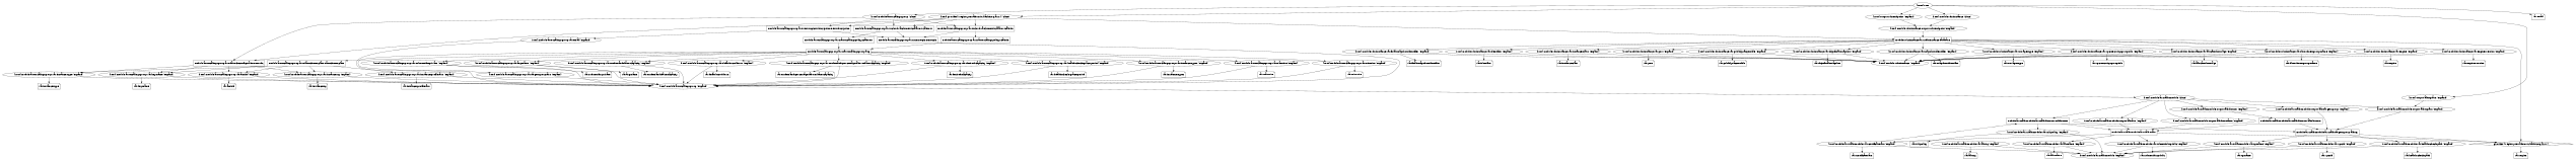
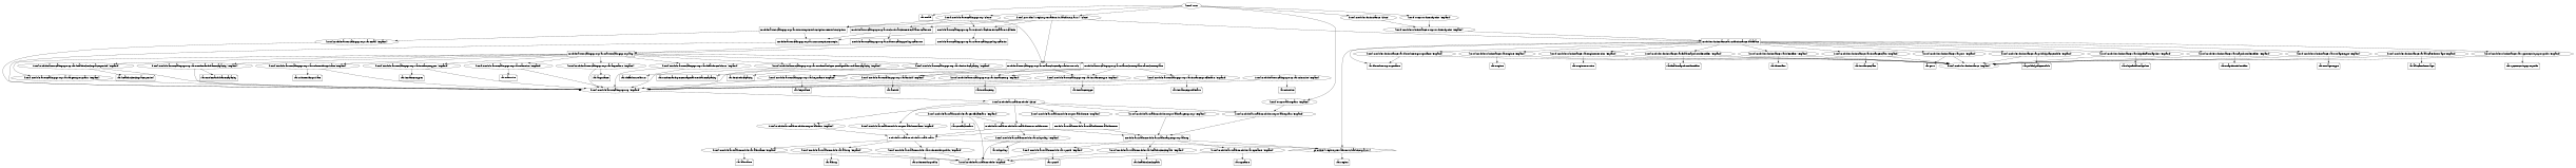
  digraph {
    compound=true
    newrank=true
    n1 [label="module.autoscaling_group.aws_autoscaling_group.asg" shape=box]
    n2 [label="module.autoscaling_group.aws_launch_template.Launch_template" shape=box]
    "[root] module.autoscaling_group.var.asg_name (expand)"
    "[root] module.autoscaling_group.var.default_cooldown (expand)"
    "[root] module.autoscaling_group.var.desired_capacity (expand)"
    "[root] module.autoscaling_group.var.health_check_grace_period (expand)"
    "[root] module.autoscaling_group.var.instance_types (expand)"
    "[root] module.autoscaling_group.var.max_size (expand)"
    "[root] module.autoscaling_group.var.min_size (expand)"
    "[root] module.autoscaling_group.var.on_demand_base_capacity (expand)"
    "[root] module.autoscaling_group.var.on_demand_percentage_above_base_capacity (expand)"
    "[root] module.autoscaling_group.var.subnet_ids_private (expand)"
    "[root] module.autoscaling_group.var.target_group_arn (expand)"
    n14 [label="module.autoscaling_group.aws_autoscaling_policy.scale_in" shape=box]
    n15 [label="module.autoscaling_group.aws_autoscaling_policy.scale_out" shape=box]
    n16 [label="module.autoscaling_group.aws_cloudwatch_metric_alarm.scale_in" shape=box]
    n17 [label="module.autoscaling_group.aws_sns_topic.DR_topic" shape=box]
    n18 [label="module.autoscaling_group.aws_cloudwatch_metric_alarm.scale_out" shape=box]
    n19 [label="module.autoscaling_group.aws_launch_configuration.new_lc" shape=box]
    "[root] module.autoscaling_group.var.ami_id (expand)"
    "[root] module.autoscaling_group.var.instance_sg (expand)"
    "[root] module.autoscaling_group.var.instance_type (expand)"
    "[root] module.autoscaling_group.var.key_name (expand)"
    "[root] module.autoscaling_group.var.instance_profile_arn (expand)"
    "[root] module.autoscaling_group (expand)"
    n26 [label="module.autoscaling_group.aws_sns_topic_subscription.DR_subscription" shape=box]
    "[root] module.autoscaling_group.var.email (expand)"
    n28 [label="module.aws_alb_module.aws_alb.main" shape=box]
    n29 [label="provider[\"registry.terraform.io/hashicorp/aws\"]" shape=diamond]
    "[root] module.aws_alb_module.var.alb_name (expand)"
    "[root] module.aws_alb_module.var.alb_sg (expand)"
    "[root] module.aws_alb_module.var.subnet_ids_public (expand)"
    n33 [label="module.aws_alb_module.aws_alb_listener.alb_listener" shape=box]
    n34 [label="module.aws_alb_module.aws_alb_target_group.alb_tg" shape=box]
    n35 [label="module.aws_alb_module.aws_alb_listener.ssl_listener" shape=box]
    "[root] module.aws_alb_module.var.certificate_arn (expand)"
    "[root] module.aws_alb_module.var.ssl_policy (expand)"
    "[root] module.aws_alb_module.var.health_check_path (expand)"
    "[root] module.aws_alb_module.var.tg_name (expand)"
    "[root] module.aws_alb_module.var.vpc_id (expand)"
    n41 [label="module.rds_instance.aws_db_instance.database" shape=box]
    "[root] module.rds_instance.var.allocated_storage (expand)"
    "[root] module.rds_instance.var.db_subnet_group_name (expand)"
    "[root] module.rds_instance.var.engine (expand)"
    "[root] module.rds_instance.var.engine_version (expand)"
    "[root] module.rds_instance.var.final_snapshot_identifier (expand)"
    "[root] module.rds_instance.var.identifier (expand)"
    "[root] module.rds_instance.var.instance_class (expand)"
    "[root] module.rds_instance.var.port (expand)"
    "[root] module.rds_instance.var.publicly_accessible (expand)"
    "[root] module.rds_instance.var.skip_final_snapshot (expand)"
    "[root] module.rds_instance.var.snapshot_identifier (expand)"
    "[root] module.rds_instance.var.storage_type (expand)"
    "[root] module.rds_instance.var.vpc_security_group_ids (expand)"
    n55 [label="var.region" shape=note]
    n56 [label="var.alb_name" shape=note]
    n57 [label="var.alb_sg" shape=note]
    n58 [label="var.allocated_storage" shape=note]
    n59 [label="var.ami_id" shape=note]
    n60 [label="var.asg_name" shape=note]
    n61 [label="var.certificate_arn" shape=note]
    n62 [label="var.db_subnet_group_name" shape=note]
    n63 [label="var.default_cooldown" shape=note]
    n64 [label="var.desired_capacity" shape=note]
    n65 [label="var.email" shape=note]
    n66 [label="var.engine" shape=note]
    n67 [label="var.engine_version" shape=note]
    n68 [label="var.final_snapshot_identifier" shape=note]
    n69 [label="var.health_check_grace_period" shape=note]
    n70 [label="var.health_check_path" shape=note]
    n71 [label="var.identifier" shape=note]
    n72 [label="var.instance_class" shape=note]
    n73 [label="var.instance_profile_arn" shape=note]
    n74 [label="var.instance_sg" shape=note]
    n75 [label="var.instance_type" shape=note]
    n76 [label="var.instance_types" shape=note]
    n77 [label="var.key_name" shape=note]
    n78 [label="var.max_size" shape=note]
    n79 [label="var.min_size" shape=note]
    n80 [label="var.on_demand_base_capacity" shape=note]
    n81 [label="var.on_demand_percentage_above_base_capacity" shape=note]
    n82 [label="var.port" shape=note]
    n83 [label="var.publicly_accessible" shape=note]
    n84 [label="var.skip_final_snapshot" shape=note]
    n85 [label="var.snapshot_identifier" shape=note]
    n86 [label="var.ssl_policy" shape=note]
    n87 [label="var.storage_type" shape=note]
    n88 [label="var.subnet_ids_private" shape=note]
    n89 [label="var.subnet_ids_public" shape=note]
    n90 [label="var.tg_name" shape=note]
    n91 [label="var.vpc_id" shape=note]
    n92 [label="var.vpc_security_group_ids" shape=note]
    "[root] module.autoscaling_group (close)"
    "[root] module.aws_alb_module (close)"
    "[root] module.aws_alb_module.output.alb_arn (expand)"
    "[root] module.aws_alb_module.output.alb_hostname (expand)"
    "[root] module.aws_alb_module.output.alb_listner (expand)"
    "[root] module.aws_alb_module.output.alb_target_group (expand)"
    "[root] module.aws_alb_module.output.alb_tg_arn (expand)"
    "[root] module.aws_alb_module (expand)"
    "[root] module.rds_instance (close)"
    "[root] module.rds_instance.output.rds_endpoint (expand)"
    "[root] module.rds_instance (expand)"
    "[root] output.alb_tg_arn (expand)"
    "[root] output.rds_endpoint (expand)"
    "[root] provider[\"registry.terraform.io/hashicorp/aws\"] (close)"
    "[root] root"
    subgraph sub_1 {
      n1
      n2
      "[root] module.autoscaling_group.var.asg_name (expand)"
      "[root] module.autoscaling_group.var.default_cooldown (expand)"
      "[root] module.autoscaling_group.var.desired_capacity (expand)"
      "[root] module.autoscaling_group.var.health_check_grace_period (expand)"
      "[root] module.autoscaling_group.var.instance_types (expand)"
      "[root] module.autoscaling_group.var.max_size (expand)"
      "[root] module.autoscaling_group.var.min_size (expand)"
      "[root] module.autoscaling_group.var.on_demand_base_capacity (expand)"
      "[root] module.autoscaling_group.var.on_demand_percentage_above_base_capacity (expand)"
      "[root] module.autoscaling_group.var.subnet_ids_private (expand)"
      "[root] module.autoscaling_group.var.target_group_arn (expand)"
      n14
      n15
      n16
      n17
      n18
      n19
      "[root] module.autoscaling_group.var.ami_id (expand)"
      "[root] module.autoscaling_group.var.instance_sg (expand)"
      "[root] module.autoscaling_group.var.instance_type (expand)"
      "[root] module.autoscaling_group.var.key_name (expand)"
      "[root] module.autoscaling_group.var.instance_profile_arn (expand)"
      "[root] module.autoscaling_group (expand)"
      n26
      "[root] module.autoscaling_group.var.email (expand)"
      n28
      n29
      "[root] module.aws_alb_module.var.alb_name (expand)"
      "[root] module.aws_alb_module.var.alb_sg (expand)"
      "[root] module.aws_alb_module.var.subnet_ids_public (expand)"
      n33
      n34
      n35
      "[root] module.aws_alb_module.var.certificate_arn (expand)"
      "[root] module.aws_alb_module.var.ssl_policy (expand)"
      "[root] module.aws_alb_module.var.health_check_path (expand)"
      "[root] module.aws_alb_module.var.tg_name (expand)"
      "[root] module.aws_alb_module.var.vpc_id (expand)"
      n41
      "[root] module.rds_instance.var.allocated_storage (expand)"
      "[root] module.rds_instance.var.db_subnet_group_name (expand)"
      "[root] module.rds_instance.var.engine (expand)"
      "[root] module.rds_instance.var.engine_version (expand)"
      "[root] module.rds_instance.var.final_snapshot_identifier (expand)"
      "[root] module.rds_instance.var.identifier (expand)"
      "[root] module.rds_instance.var.instance_class (expand)"
      "[root] module.rds_instance.var.port (expand)"
      "[root] module.rds_instance.var.publicly_accessible (expand)"
      "[root] module.rds_instance.var.skip_final_snapshot (expand)"
      "[root] module.rds_instance.var.snapshot_identifier (expand)"
      "[root] module.rds_instance.var.storage_type (expand)"
      "[root] module.rds_instance.var.vpc_security_group_ids (expand)"
      n55
      n56
      n57
      n58
      n59
      n60
      n61
      n62
      n63
      n64
      n65
      n66
      n67
      n68
      n69
      n70
      n71
      n72
      n73
      n74
      n75
      n76
      n77
      n78
      n79
      n80
      n81
      n82
      n83
      n84
      n85
      n86
      n87
      n88
      n89
      n90
      n91
      n92
      "[root] module.autoscaling_group (close)"
      "[root] module.aws_alb_module (close)"
      "[root] module.aws_alb_module.output.alb_arn (expand)"
      "[root] module.aws_alb_module.output.alb_hostname (expand)"
      "[root] module.aws_alb_module.output.alb_listner (expand)"
      "[root] module.aws_alb_module.output.alb_target_group (expand)"
      "[root] module.aws_alb_module.output.alb_tg_arn (expand)"
      "[root] module.aws_alb_module (expand)"
      "[root] module.rds_instance (close)"
      "[root] module.rds_instance.output.rds_endpoint (expand)"
      "[root] module.rds_instance (expand)"
      "[root] output.alb_tg_arn (expand)"
      "[root] output.rds_endpoint (expand)"
      "[root] provider[\"registry.terraform.io/hashicorp/aws\"] (close)"
      "[root] root"
    }
    n1 -> n2
    n1 -> "[root] module.autoscaling_group.var.asg_name (expand)"
    n1 -> "[root] module.autoscaling_group.var.default_cooldown (expand)"
    n1 -> "[root] module.autoscaling_group.var.desired_capacity (expand)"
    n1 -> "[root] module.autoscaling_group.var.health_check_grace_period (expand)"
    n1 -> "[root] module.autoscaling_group.var.instance_types (expand)"
    n1 -> "[root] module.autoscaling_group.var.max_size (expand)"
-   n1 -> "[root] module.autoscaling_group.var.min_size (expand)"
    n1 -> "[root] module.autoscaling_group.var.on_demand_base_capacity (expand)"
    n1 -> "[root] module.autoscaling_group.var.on_demand_percentage_above_base_capacity (expand)"
    n1 -> "[root] module.autoscaling_group.var.subnet_ids_private (expand)"
    n1 -> "[root] module.autoscaling_group.var.target_group_arn (expand)"
    n2 -> "[root] module.autoscaling_group.var.ami_id (expand)"
    n2 -> "[root] module.autoscaling_group.var.instance_sg (expand)"
    n2 -> "[root] module.autoscaling_group.var.instance_type (expand)"
    n2 -> "[root] module.autoscaling_group.var.key_name (expand)"
    n2 -> "[root] module.autoscaling_group.var.instance_profile_arn (expand)"
    "[root] module.autoscaling_group.var.asg_name (expand)" -> "[root] module.autoscaling_group (expand)"
    "[root] module.autoscaling_group.var.asg_name (expand)" -> n60
    "[root] module.autoscaling_group.var.default_cooldown (expand)" -> "[root] module.autoscaling_group (expand)"
    "[root] module.autoscaling_group.var.default_cooldown (expand)" -> n63
    "[root] module.autoscaling_group.var.desired_capacity (expand)" -> "[root] module.autoscaling_group (expand)"
    "[root] module.autoscaling_group.var.desired_capacity (expand)" -> n64
    "[root] module.autoscaling_group.var.health_check_grace_period (expand)" -> "[root] module.autoscaling_group (expand)"
    "[root] module.autoscaling_group.var.health_check_grace_period (expand)" -> n69
    "[root] module.autoscaling_group.var.instance_types (expand)" -> "[root] module.autoscaling_group (expand)"
    "[root] module.autoscaling_group.var.instance_types (expand)" -> n76
    "[root] module.autoscaling_group.var.max_size (expand)" -> "[root] module.autoscaling_group (expand)"
    "[root] module.autoscaling_group.var.max_size (expand)" -> n78
    "[root] module.autoscaling_group.var.min_size (expand)" -> "[root] module.autoscaling_group (expand)"
    "[root] module.autoscaling_group.var.min_size (expand)" -> n79
    "[root] module.autoscaling_group.var.on_demand_base_capacity (expand)" -> "[root] module.autoscaling_group (expand)"
    "[root] module.autoscaling_group.var.on_demand_base_capacity (expand)" -> n80
    "[root] module.autoscaling_group.var.on_demand_percentage_above_base_capacity (expand)" -> "[root] module.autoscaling_group (expand)"
    "[root] module.autoscaling_group.var.on_demand_percentage_above_base_capacity (expand)" -> n81
    "[root] module.autoscaling_group.var.subnet_ids_private (expand)" -> "[root] module.autoscaling_group (expand)"
    "[root] module.autoscaling_group.var.subnet_ids_private (expand)" -> n88
    "[root] module.autoscaling_group.var.target_group_arn (expand)" -> "[root] module.autoscaling_group (expand)"
    n14 -> n1
    n15 -> n1
    n16 -> n14
    n16 -> n17
    n17 -> "[root] module.autoscaling_group (expand)"
    n18 -> n15
    n18 -> n17
    n19 -> "[root] module.autoscaling_group.var.ami_id (expand)"
    n19 -> "[root] module.autoscaling_group.var.instance_sg (expand)"
    n19 -> "[root] module.autoscaling_group.var.instance_type (expand)"
    n19 -> "[root] module.autoscaling_group.var.key_name (expand)"
    "[root] module.autoscaling_group.var.ami_id (expand)" -> "[root] module.autoscaling_group (expand)"
    "[root] module.autoscaling_group.var.ami_id (expand)" -> n59
    "[root] module.autoscaling_group.var.instance_sg (expand)" -> "[root] module.autoscaling_group (expand)"
    "[root] module.autoscaling_group.var.instance_sg (expand)" -> n74
    "[root] module.autoscaling_group.var.instance_type (expand)" -> "[root] module.autoscaling_group (expand)"
    "[root] module.autoscaling_group.var.instance_type (expand)" -> n75
    "[root] module.autoscaling_group.var.key_name (expand)" -> "[root] module.autoscaling_group (expand)"
    "[root] module.autoscaling_group.var.key_name (expand)" -> n77
    "[root] module.autoscaling_group.var.instance_profile_arn (expand)" -> "[root] module.autoscaling_group (expand)"
    "[root] module.autoscaling_group.var.instance_profile_arn (expand)" -> n73
    "[root] module.autoscaling_group (expand)" -> "[root] module.aws_alb_module (close)"
    n26 -> n17
    n26 -> "[root] module.autoscaling_group.var.email (expand)"
    "[root] module.autoscaling_group.var.email (expand)" -> "[root] module.autoscaling_group (expand)"
    n28 -> n29
    n28 -> "[root] module.aws_alb_module.var.alb_name (expand)"
-   n28 -> "[root] module.aws_alb_module.var.certificate_arn (expand)"
+   n28 -> "[root] module.aws_alb_module.var.alb_sg (expand)"
    n28 -> "[root] module.aws_alb_module.var.subnet_ids_public (expand)"
    n29 -> n55
    "[root] module.aws_alb_module.var.alb_name (expand)" -> n56
    "[root] module.aws_alb_module.var.alb_name (expand)" -> "[root] module.aws_alb_module (expand)"
    "[root] module.aws_alb_module.var.alb_sg (expand)" -> n57
    "[root] module.aws_alb_module.var.alb_sg (expand)" -> "[root] module.aws_alb_module (expand)"
    "[root] module.aws_alb_module.var.subnet_ids_public (expand)" -> n89
    "[root] module.aws_alb_module.var.subnet_ids_public (expand)" -> "[root] module.aws_alb_module (expand)"
    n33 -> n28
    n33 -> n34
    n34 -> n29
    n34 -> "[root] module.aws_alb_module.var.health_check_path (expand)"
    n34 -> "[root] module.aws_alb_module.var.tg_name (expand)"
    n34 -> "[root] module.aws_alb_module.var.vpc_id (expand)"
    n35 -> n28
    n35 -> n34
    n35 -> "[root] module.aws_alb_module.var.ssl_policy (expand)"
    "[root] module.aws_alb_module.var.certificate_arn (expand)" -> n35
    "[root] module.aws_alb_module.var.certificate_arn (expand)" -> n61
    "[root] module.aws_alb_module.var.certificate_arn (expand)" -> "[root] module.aws_alb_module (expand)"
    "[root] module.aws_alb_module.var.ssl_policy (expand)" -> n86
    "[root] module.aws_alb_module.var.ssl_policy (expand)" -> "[root] module.aws_alb_module (expand)"
    "[root] module.aws_alb_module.var.health_check_path (expand)" -> n70
    "[root] module.aws_alb_module.var.health_check_path (expand)" -> "[root] module.aws_alb_module (expand)"
    "[root] module.aws_alb_module.var.tg_name (expand)" -> n90
    "[root] module.aws_alb_module.var.tg_name (expand)" -> "[root] module.aws_alb_module (expand)"
    "[root] module.aws_alb_module.var.vpc_id (expand)" -> n91
    "[root] module.aws_alb_module.var.vpc_id (expand)" -> "[root] module.aws_alb_module (expand)"
    n41 -> n29
-   n41 -> "[root] module.rds_instance.var.allocated_storage (expand)"
+   n41 -> n62
    n41 -> "[root] module.rds_instance.var.db_subnet_group_name (expand)"
    n41 -> "[root] module.rds_instance.var.engine (expand)"
    n41 -> "[root] module.rds_instance.var.engine_version (expand)"
    n41 -> "[root] module.rds_instance.var.final_snapshot_identifier (expand)"
    n41 -> "[root] module.rds_instance.var.identifier (expand)"
    n41 -> "[root] module.rds_instance.var.instance_class (expand)"
    n41 -> "[root] module.rds_instance.var.port (expand)"
    n41 -> "[root] module.rds_instance.var.publicly_accessible (expand)"
    n41 -> "[root] module.rds_instance.var.skip_final_snapshot (expand)"
    n41 -> "[root] module.rds_instance.var.snapshot_identifier (expand)"
    n41 -> "[root] module.rds_instance.var.storage_type (expand)"
    n41 -> "[root] module.rds_instance.var.vpc_security_group_ids (expand)"
    "[root] module.rds_instance.var.allocated_storage (expand)" -> n58
    "[root] module.rds_instance.var.allocated_storage (expand)" -> "[root] module.rds_instance (expand)"
    "[root] module.rds_instance.var.db_subnet_group_name (expand)" -> n62
    "[root] module.rds_instance.var.db_subnet_group_name (expand)" -> "[root] module.rds_instance (expand)"
    "[root] module.rds_instance.var.engine (expand)" -> n66
    "[root] module.rds_instance.var.engine (expand)" -> "[root] module.rds_instance (expand)"
    "[root] module.rds_instance.var.engine_version (expand)" -> n67
    "[root] module.rds_instance.var.engine_version (expand)" -> "[root] module.rds_instance (expand)"
    "[root] module.rds_instance.var.final_snapshot_identifier (expand)" -> n68
    "[root] module.rds_instance.var.final_snapshot_identifier (expand)" -> "[root] module.rds_instance (expand)"
    "[root] module.rds_instance.var.identifier (expand)" -> n71
    "[root] module.rds_instance.var.identifier (expand)" -> "[root] module.rds_instance (expand)"
    "[root] module.rds_instance.var.instance_class (expand)" -> n72
    "[root] module.rds_instance.var.instance_class (expand)" -> "[root] module.rds_instance (expand)"
    "[root] module.rds_instance.var.port (expand)" -> n82
    "[root] module.rds_instance.var.port (expand)" -> "[root] module.rds_instance (expand)"
    "[root] module.rds_instance.var.publicly_accessible (expand)" -> n83
    "[root] module.rds_instance.var.publicly_accessible (expand)" -> "[root] module.rds_instance (expand)"
    "[root] module.rds_instance.var.skip_final_snapshot (expand)" -> n84
    "[root] module.rds_instance.var.skip_final_snapshot (expand)" -> "[root] module.rds_instance (expand)"
    "[root] module.rds_instance.var.snapshot_identifier (expand)" -> n85
    "[root] module.rds_instance.var.snapshot_identifier (expand)" -> "[root] module.rds_instance (expand)"
    "[root] module.rds_instance.var.storage_type (expand)" -> n87
    "[root] module.rds_instance.var.storage_type (expand)" -> "[root] module.rds_instance (expand)"
    "[root] module.rds_instance.var.vpc_security_group_ids (expand)" -> n92
    "[root] module.rds_instance.var.vpc_security_group_ids (expand)" -> "[root] module.rds_instance (expand)"
    "[root] module.autoscaling_group (close)" -> n16
    "[root] module.autoscaling_group (close)" -> n18
    "[root] module.autoscaling_group (close)" -> n19
    "[root] module.autoscaling_group (close)" -> n26
    "[root] module.aws_alb_module (close)" -> n35
    "[root] module.aws_alb_module (close)" -> "[root] module.aws_alb_module.output.alb_arn (expand)"
    "[root] module.aws_alb_module (close)" -> "[root] module.aws_alb_module.output.alb_hostname (expand)"
    "[root] module.aws_alb_module (close)" -> "[root] module.aws_alb_module.output.alb_listner (expand)"
    "[root] module.aws_alb_module (close)" -> "[root] module.aws_alb_module.output.alb_target_group (expand)"
    "[root] module.aws_alb_module (close)" -> "[root] module.aws_alb_module.output.alb_tg_arn (expand)"
    "[root] module.aws_alb_module.output.alb_arn (expand)" -> n28
    "[root] module.aws_alb_module.output.alb_hostname (expand)" -> n28
    "[root] module.aws_alb_module.output.alb_listner (expand)" -> n33
    "[root] module.aws_alb_module.output.alb_target_group (expand)" -> n34
    "[root] module.aws_alb_module.output.alb_tg_arn (expand)" -> n34
    "[root] module.rds_instance (close)" -> "[root] module.rds_instance.output.rds_endpoint (expand)"
    "[root] module.rds_instance.output.rds_endpoint (expand)" -> n41
    "[root] output.alb_tg_arn (expand)" -> "[root] module.aws_alb_module.output.alb_tg_arn (expand)"
    "[root] output.rds_endpoint (expand)" -> "[root] module.rds_instance.output.rds_endpoint (expand)"
    "[root] provider[\"registry.terraform.io/hashicorp/aws\"] (close)" -> n16
    "[root] provider[\"registry.terraform.io/hashicorp/aws\"] (close)" -> n18
    "[root] provider[\"registry.terraform.io/hashicorp/aws\"] (close)" -> n19
    "[root] provider[\"registry.terraform.io/hashicorp/aws\"] (close)" -> n26
    "[root] provider[\"registry.terraform.io/hashicorp/aws\"] (close)" -> n41
    "[root] root" -> n65
    "[root] root" -> "[root] module.autoscaling_group (close)"
    "[root] root" -> "[root] module.rds_instance (close)"
    "[root] root" -> "[root] output.alb_tg_arn (expand)"
    "[root] root" -> "[root] output.rds_endpoint (expand)"
    "[root] root" -> "[root] provider[\"registry.terraform.io/hashicorp/aws\"] (close)"
  }
